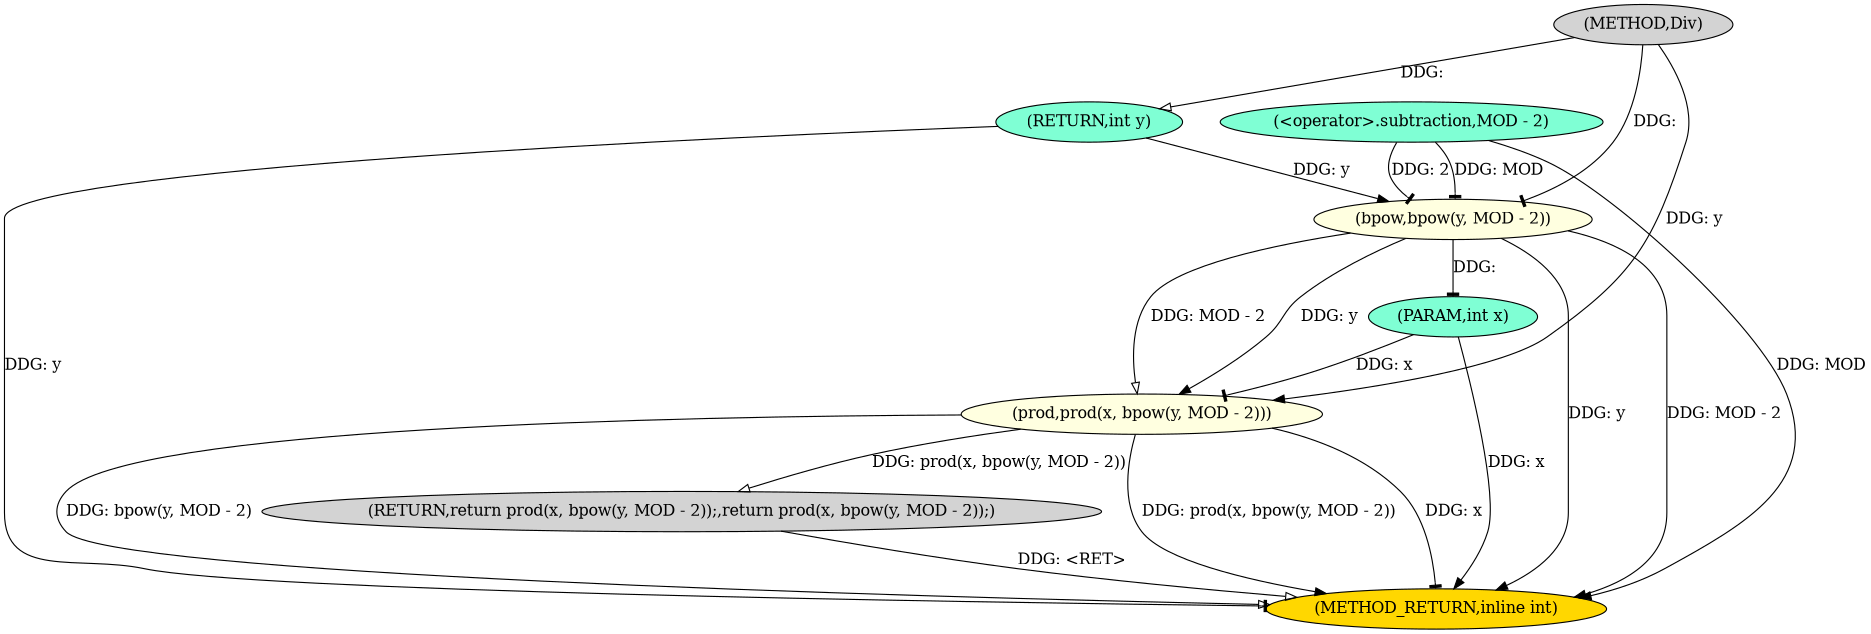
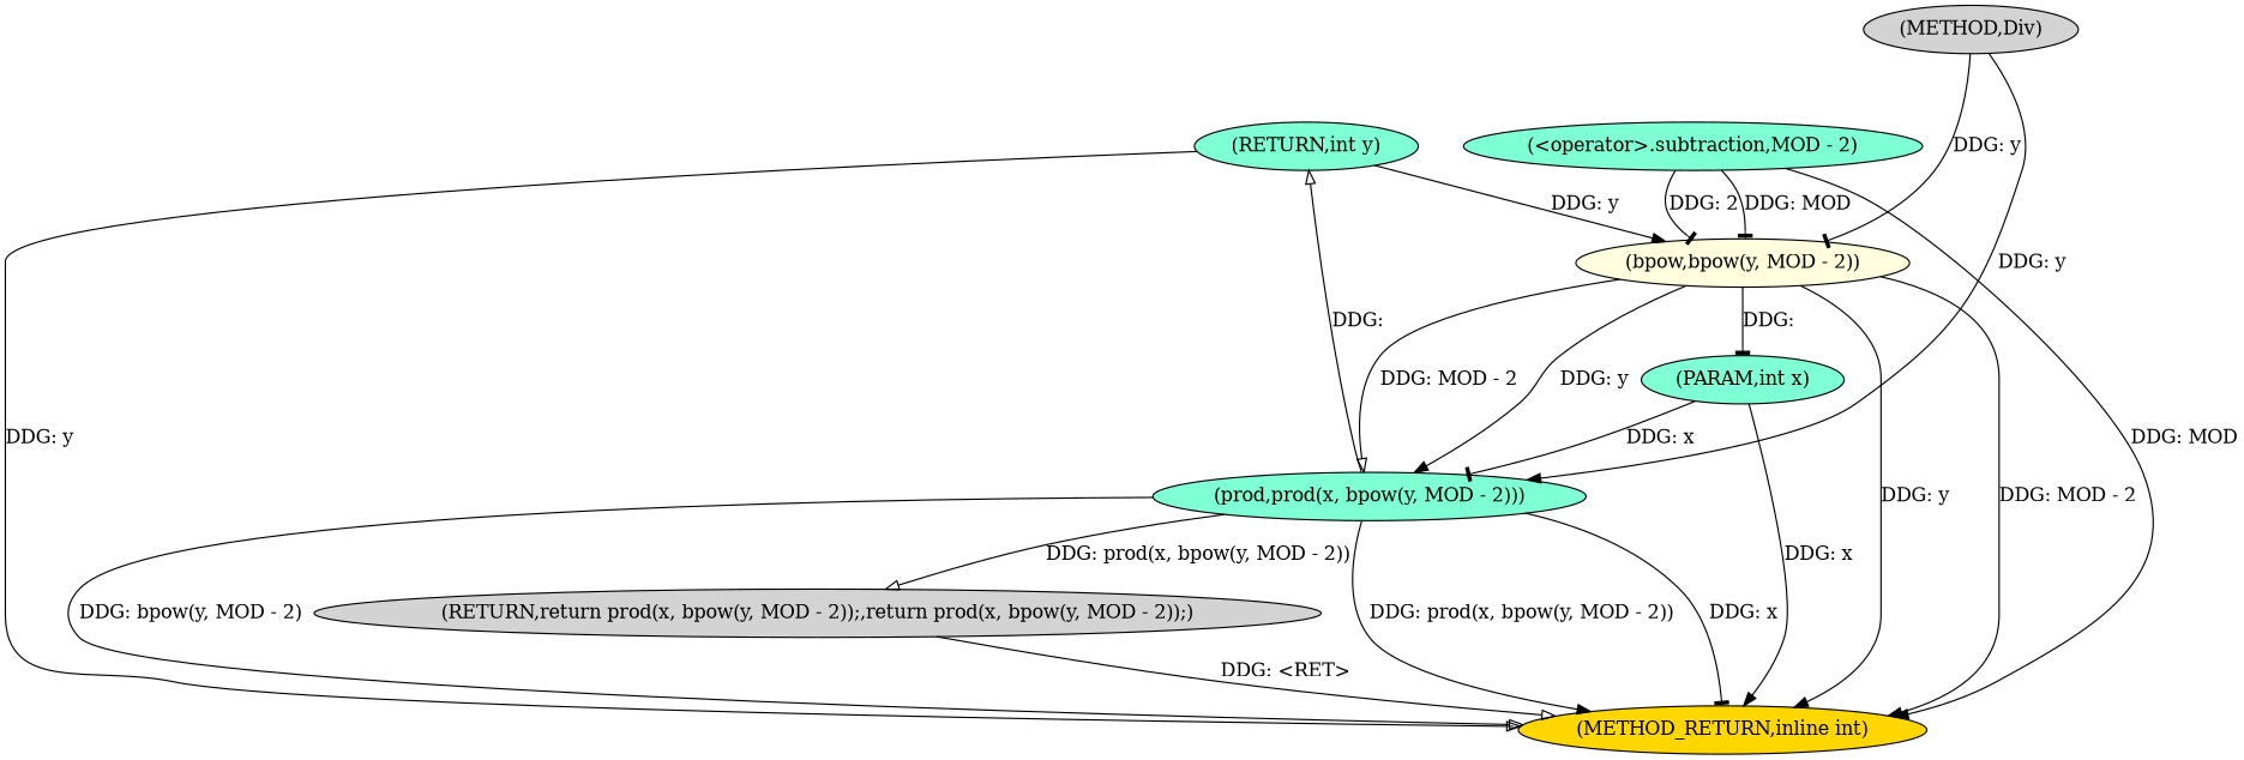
  digraph {
    node [fillcolor=aquamarine style=filled]
    edge [arrowhead=normal]
    n1 [fillcolor=lightgrey label="(METHOD,Div)"]
    n2 [label="(RETURN,int y)"]
-   n3 [fillcolor=lightyellow label="(prod,prod(x, bpow(y, MOD - 2)))"]
+   n3 [label="(prod,prod(x, bpow(y, MOD - 2)))"]
    n4 [fillcolor=lightyellow label="(bpow,bpow(y, MOD - 2))"]
    n5 [label="(PARAM,int x)"]
    n6 [fillcolor=gold label="(METHOD_RETURN,inline int)"]
    n7 [fillcolor=lightgrey label="(RETURN,return prod(x, bpow(y, MOD - 2));,return prod(x, bpow(y, MOD - 2));)"]
    n8 [label="(<operator>.subtraction,MOD - 2)"]
-   n1 -> n2 [arrowhead=onormal label="DDG: "]
+   n3 -> n2 [arrowhead=onormal label="DDG: "]
    n1 -> n3 [label="DDG: y"]
-   n1 -> n4 [arrowhead=tee label="DDG: "]
+   n1 -> n4 [arrowhead=tee label="DDG: y"]
    n2 -> n4 [label="DDG: y"]
-   n2 -> n6 [arrowhead=tee label="DDG: y"]
+   n2 -> n6 [arrowhead=onormal label="DDG: y"]
    n3 -> n6 [arrowhead=tee label="DDG: x"]
    n3 -> n6 [arrowhead=onormal label="DDG: bpow(y, MOD - 2)"]
    n3 -> n6 [label="DDG: prod(x, bpow(y, MOD - 2))"]
    n3 -> n7 [arrowhead=onormal label="DDG: prod(x, bpow(y, MOD - 2))"]
    n4 -> n3 [arrowhead=onormal label="DDG: MOD - 2"]
    n4 -> n3 [label="DDG: y"]
    n4 -> n5 [arrowhead=tee label="DDG: "]
    n4 -> n6 [label="DDG: y"]
    n4 -> n6 [label="DDG: MOD - 2"]
    n5 -> n3 [arrowhead=tee label="DDG: x"]
    n5 -> n6 [label="DDG: x"]
    n7 -> n6 [arrowhead=onormal label="DDG: <RET>"]
    n8 -> n4 [arrowhead=tee label="DDG: 2"]
    n8 -> n4 [arrowhead=tee label="DDG: MOD"]
    n8 -> n6 [label="DDG: MOD"]
  }
